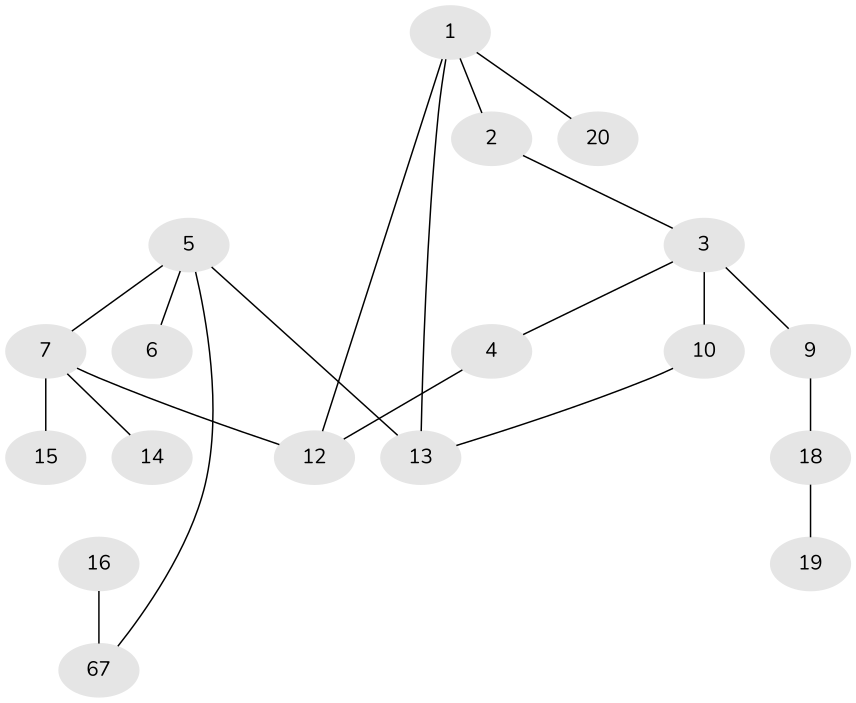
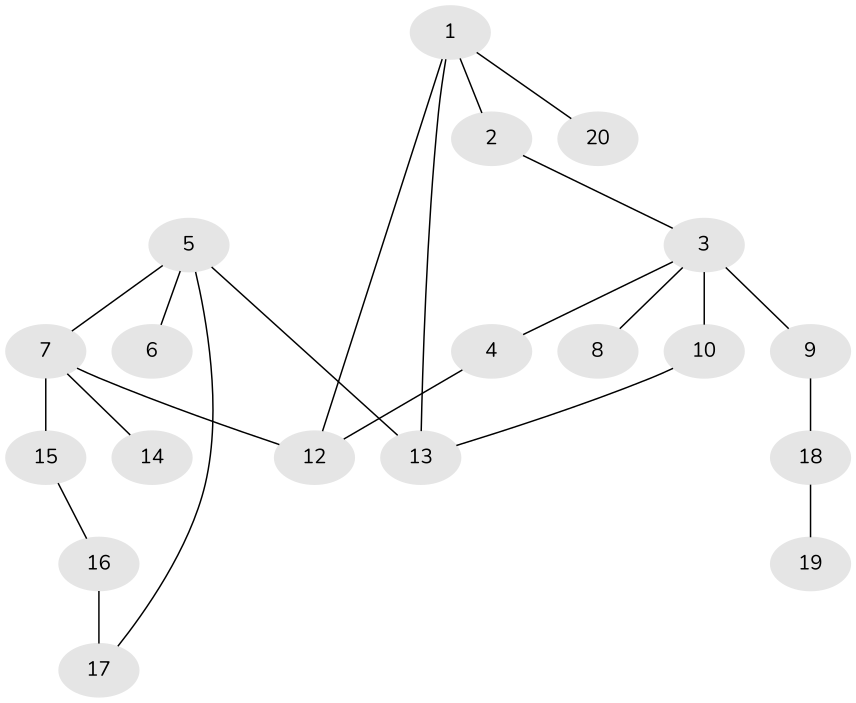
  graph {
    fontname=Nunito
    node [color=gray90 fontname=Nunito style=filled]
    edge [fontname=Nunito weight=1.0]
    1
    2
    12
    13
    20
    3
    4
+   8
    9
    10
    5
    6
    7
-   17 [label=67]
+   17
    18
    14
    15
    16
    19
    1 -- 2
    1 -- 12
    1 -- 13
    1 -- 20
    2 -- 3
    3 -- 4
+   3 -- 8
    3 -- 9
    3 -- 10 [weight=3.0]
    4 -- 12
    9 -- 18
    10 -- 13
    5 -- 13
    5 -- 6
    5 -- 7
    5 -- 17
    7 -- 12
    7 -- 14
    7 -- 15
    18 -- 19
+   15 -- 16
    16 -- 17 [weight=3.0]
  }
